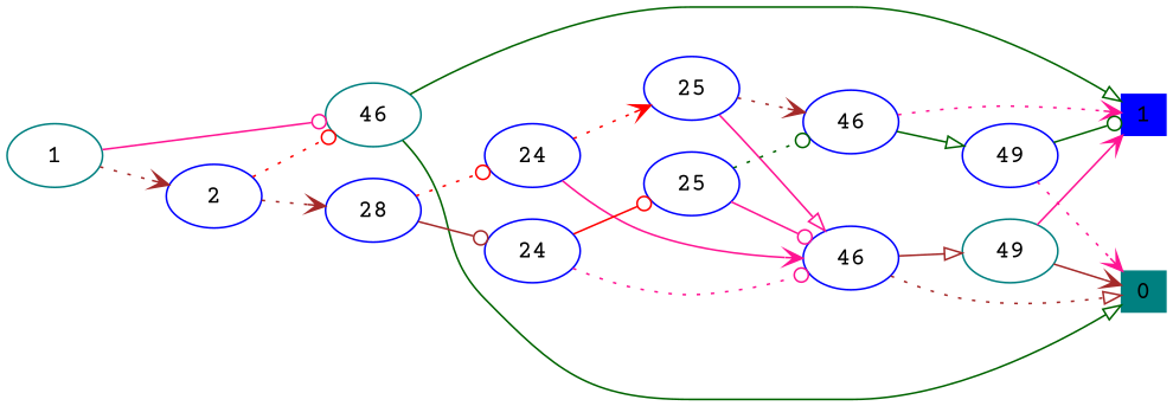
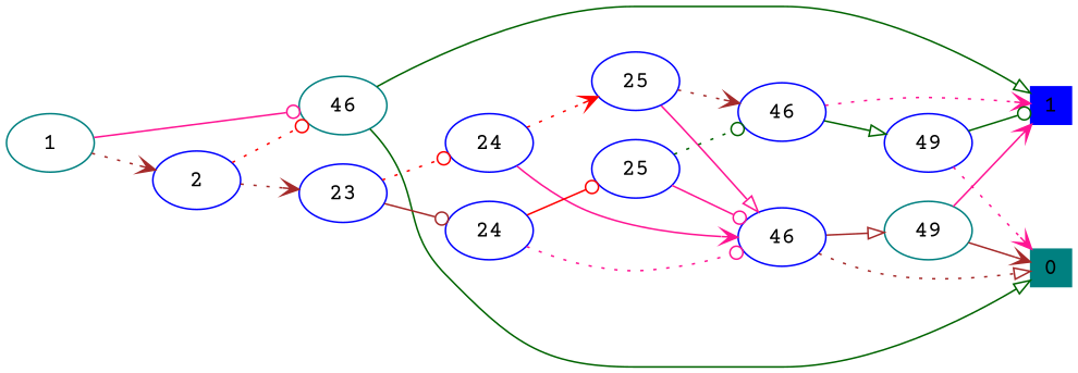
  digraph {
    rankdir=LR
    fontname="Courier Prime"
    node [color=blue fontname="Courier Prime"]
    edge [style=solid color=deeppink arrowhead=vee fontname="Courier Prime"]
    n1 [height=0.3 label=0 shape=box style=filled width=0.3 color=teal]
    n2 [height=0.3 label=1 shape=box style=filled width=0.3]
    n3 [label=1 color=teal]
    n4 [label=2]
    n5 [label=46 color=teal]
-   n6 [label=28]
+   n6 [label=23]
    n7 [label=24]
    n8 [label=24]
    n9 [label=25]
    n10 [label=46]
    n11 [label=25]
    n12 [label=46]
    n13 [label=49 color=teal]
    n14 [label=49]
    n3 -> n4 [style=dotted color=brown]
    n3 -> n5 [arrowhead=odot]
    n4 -> n5 [style=dotted color=red arrowhead=odot]
    n4 -> n6 [style=dotted color=brown]
    n5 -> n1 [color=darkgreen arrowhead=onormal]
    n5 -> n2 [color=darkgreen arrowhead=onormal]
    n6 -> n7 [style=dotted color=red arrowhead=odot]
    n6 -> n8 [color=brown arrowhead=odot]
    n7 -> n9 [style=dotted color=red]
    n7 -> n10
    n8 -> n10 [style=dotted arrowhead=odot]
    n8 -> n11 [color=red arrowhead=odot]
    n9 -> n10 [arrowhead=onormal]
    n9 -> n12 [style=dotted color=brown]
    n10 -> n1 [style=dotted color=brown arrowhead=onormal]
    n10 -> n13 [color=brown arrowhead=onormal]
    n11 -> n10 [arrowhead=odot]
    n11 -> n12 [style=dotted color=darkgreen arrowhead=odot]
    n12 -> n2 [style=dotted]
    n12 -> n14 [color=darkgreen arrowhead=onormal]
    n13 -> n1 [color=brown]
    n13 -> n2
    n14 -> n1 [style=dotted]
    n14 -> n2 [color=darkgreen arrowhead=odot]
  }
